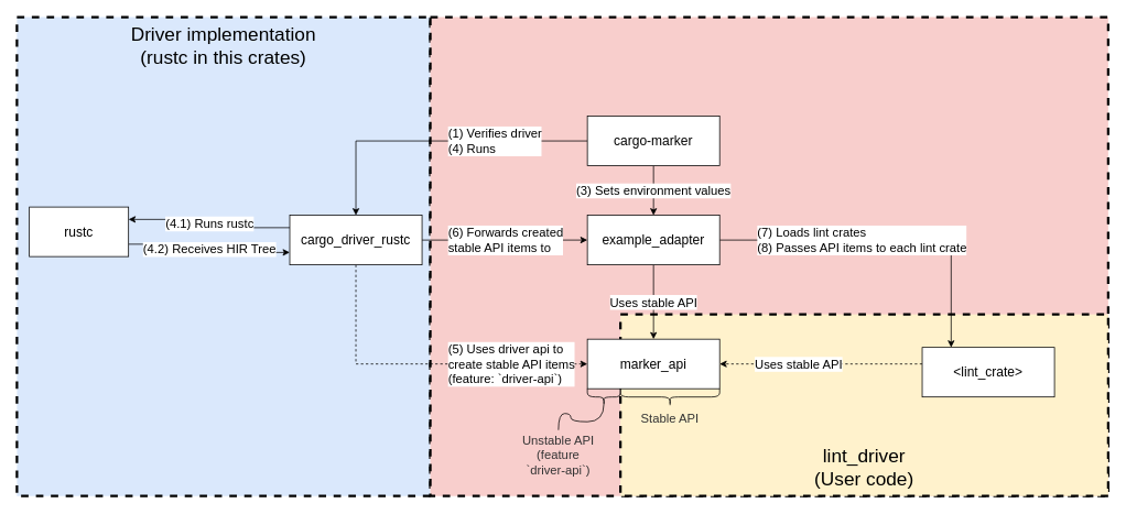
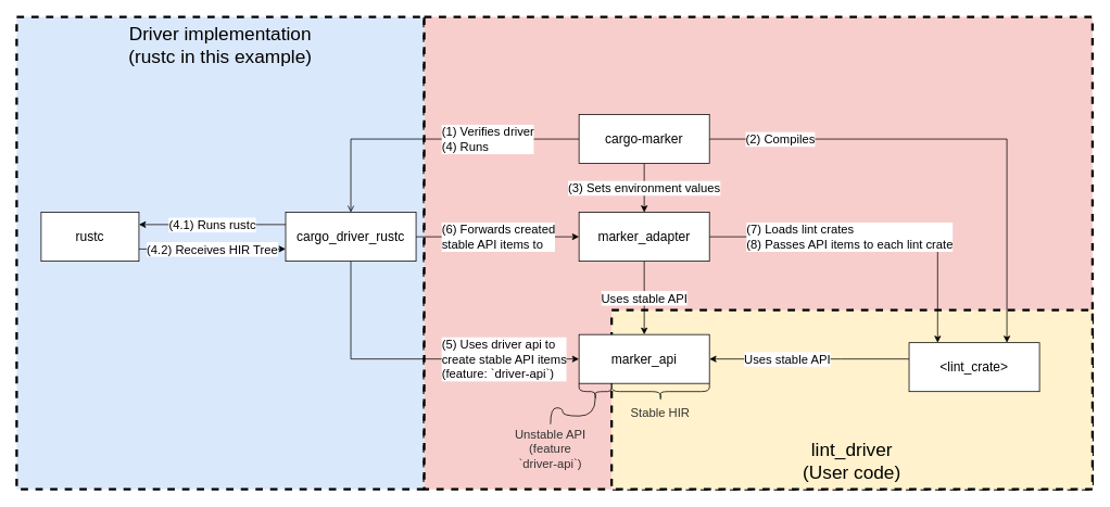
  <mxCell id="0" />
  <mxCell id="1" parent="0" />
  <mxCell id="2" value="" style="rounded=0;whiteSpace=wrap;html=1;dashed=1;strokeColor=#000000;strokeWidth=3;fillColor=#dae8fc;fontSize=15;" parent="1" vertex="1"><mxGeometry x="20" y="20" width="500" height="580" as="geometry" /></mxCell>
  <mxCell id="3" value="" style="rounded=0;whiteSpace=wrap;html=1;dashed=1;strokeColor=#000000;strokeWidth=3;fillColor=#f8cecc;fontSize=15;" parent="1" vertex="1"><mxGeometry x="520" y="20" width="820" height="580" as="geometry" /></mxCell>
  <mxCell id="4" value="" style="rounded=0;whiteSpace=wrap;html=1;fillColor=#fff2cc;strokeColor=#000000;dashed=1;strokeWidth=3;perimeterSpacing=4;fontSize=15;" parent="1" vertex="1"><mxGeometry x="750" y="380" width="590" height="220" as="geometry" /></mxCell>
  <mxCell id="5" value="(3) Sets environment values" style="edgeStyle=orthogonalEdgeStyle;rounded=0;orthogonalLoop=1;jettySize=auto;html=1;fontSize=15;" parent="1" edge="1"><mxGeometry relative="1" as="geometry"><mxPoint x="790" y="200" as="sourcePoint" /><mxPoint x="790" y="260" as="targetPoint" /></mxGeometry></mxCell>
- <mxCell id="7" value="(1) Verifies driver&lt;br style=&quot;font-size: 15px;&quot;&gt;&lt;div style=&quot;font-size: 15px;&quot;&gt;(4) Runs&lt;/div&gt;" style="edgeStyle=orthogonalEdgeStyle;rounded=0;orthogonalLoop=1;jettySize=auto;html=1;entryX=0.5;entryY=0;entryDx=0;entryDy=0;spacing=2;align=left;fontSize=15;" parent="1" source="8" target="16" edge="1"><mxGeometry x="-0.081" relative="1" as="geometry"><mxPoint as="offset" /></mxGeometry></mxCell>
+ <mxCell id="6" value="(2) Compiles" style="edgeStyle=orthogonalEdgeStyle;rounded=0;orthogonalLoop=1;jettySize=auto;html=1;entryX=0.75;entryY=0;entryDx=0;entryDy=0;align=left;fontSize=15;" parent="1" source="8" target="18" edge="1"><mxGeometry x="-0.86" relative="1" as="geometry"><mxPoint as="offset" /></mxGeometry></mxCell>
+ <mxCell id="7" value="(1) Verifies driver&lt;br style=&quot;font-size: 15px;&quot;&gt;&lt;div style=&quot;font-size: 15px;&quot;&gt;(4) Runs&lt;/div&gt;" style="edgeStyle=orthogonalEdgeStyle;rounded=0;orthogonalLoop=1;jettySize=auto;html=1;entryX=0.5;entryY=0;entryDx=0;entryDy=0;spacing=2;align=left;fontSize=15;endArrow=open;" parent="1" source="8" target="16" edge="1"><mxGeometry x="-0.081" relative="1" as="geometry"><mxPoint as="offset" /></mxGeometry></mxCell>
  <mxCell id="8" value="cargo-marker" style="rounded=0;whiteSpace=wrap;html=1;fontSize=16;fontStyle=0" parent="1" vertex="1"><mxGeometry x="710" y="140" width="160" height="60" as="geometry" /></mxCell>
  <mxCell id="9" value="marker_api" style="rounded=0;whiteSpace=wrap;html=1;fontSize=16;fontStyle=0" parent="1" vertex="1"><mxGeometry x="710" y="410" width="160" height="60" as="geometry" /></mxCell>
  <mxCell id="10" value="Uses stable API" style="edgeStyle=orthogonalEdgeStyle;rounded=0;orthogonalLoop=1;jettySize=auto;html=1;entryX=0.5;entryY=0;entryDx=0;entryDy=0;fontSize=15;" parent="1" source="12" target="9" edge="1"><mxGeometry relative="1" as="geometry" /></mxCell>
  <mxCell id="11" value="(7) Loads lint crates&lt;br style=&quot;font-size: 15px;&quot;&gt;&lt;div style=&quot;font-size: 15px;&quot;&gt;(8) Passes API items to each lint crate&lt;/div&gt;" style="edgeStyle=orthogonalEdgeStyle;rounded=0;orthogonalLoop=1;jettySize=auto;html=1;align=left;fontSize=15;" parent="1" source="12" target="18" edge="1"><mxGeometry x="-0.784" relative="1" as="geometry"><Array as="points"><mxPoint x="1150" y="290" /></Array><mxPoint as="offset" /></mxGeometry></mxCell>
- <mxCell id="12" value="example_adapter" style="rounded=0;whiteSpace=wrap;html=1;fontSize=16;fontStyle=0" parent="1" vertex="1"><mxGeometry x="710" y="260" width="160" height="60" as="geometry" /></mxCell>
- <mxCell id="13" value="(5) Uses driver api to&lt;br style=&quot;font-size: 15px;&quot;&gt;create stable API items&lt;br style=&quot;font-size: 15px;&quot;&gt;(feature: `driver-api`)" style="edgeStyle=orthogonalEdgeStyle;rounded=0;orthogonalLoop=1;jettySize=auto;html=1;entryX=0;entryY=0.5;entryDx=0;entryDy=0;align=left;fontSize=15;dashed=1;" parent="1" source="16" target="9" edge="1"><mxGeometry x="0.15" relative="1" as="geometry"><Array as="points"><mxPoint x="430" y="440" /></Array><mxPoint as="offset" /></mxGeometry></mxCell>
+ <mxCell id="12" value="marker_adapter" style="rounded=0;whiteSpace=wrap;html=1;fontSize=16;fontStyle=0" parent="1" vertex="1"><mxGeometry x="710" y="260" width="160" height="60" as="geometry" /></mxCell>
+ <mxCell id="13" value="(5) Uses driver api to&lt;br style=&quot;font-size: 15px;&quot;&gt;create stable API items&lt;br style=&quot;font-size: 15px;&quot;&gt;(feature: `driver-api`)" style="edgeStyle=orthogonalEdgeStyle;rounded=0;orthogonalLoop=1;jettySize=auto;html=1;entryX=0;entryY=0.5;entryDx=0;entryDy=0;align=left;fontSize=15;" parent="1" source="16" target="9" edge="1"><mxGeometry x="0.15" relative="1" as="geometry"><Array as="points"><mxPoint x="430" y="440" /></Array><mxPoint as="offset" /></mxGeometry></mxCell>
  <mxCell id="14" value="(6) Forwards created&lt;br style=&quot;font-size: 15px;&quot;&gt;stable API items to" style="edgeStyle=orthogonalEdgeStyle;rounded=0;orthogonalLoop=1;jettySize=auto;html=1;entryX=0;entryY=0.5;entryDx=0;entryDy=0;align=left;fontSize=15;" parent="1" source="16" target="12" edge="1"><mxGeometry x="-0.7" relative="1" as="geometry"><mxPoint as="offset" /></mxGeometry></mxCell>
  <mxCell id="15" value="(4.1) Runs rustc" style="edgeStyle=orthogonalEdgeStyle;rounded=0;orthogonalLoop=1;jettySize=auto;html=1;exitX=0;exitY=0.25;exitDx=0;exitDy=0;entryX=1;entryY=0.25;entryDx=0;entryDy=0;fontSize=15;" parent="1" source="16" target="20" edge="1"><mxGeometry relative="1" as="geometry" /></mxCell>
  <mxCell id="16" value="cargo_driver_rustc" style="rounded=0;whiteSpace=wrap;html=1;fontSize=16;fontStyle=0" parent="1" vertex="1"><mxGeometry x="350" y="260" width="160" height="60" as="geometry" /></mxCell>
- <mxCell id="17" value="Uses stable API" style="edgeStyle=orthogonalEdgeStyle;rounded=0;orthogonalLoop=1;jettySize=auto;html=1;entryX=1;entryY=0.5;entryDx=0;entryDy=0;align=left;fontSize=15;dashed=1;" parent="1" source="18" target="9" edge="1"><mxGeometry x="0.667" relative="1" as="geometry"><Array as="points"><mxPoint x="1030" y="440" /></Array><mxPoint as="offset" /></mxGeometry></mxCell>
+ <mxCell id="17" value="Uses stable API" style="edgeStyle=orthogonalEdgeStyle;rounded=0;orthogonalLoop=1;jettySize=auto;html=1;entryX=1;entryY=0.5;entryDx=0;entryDy=0;align=left;fontSize=15;" parent="1" source="18" target="9" edge="1"><mxGeometry x="0.667" relative="1" as="geometry"><Array as="points"><mxPoint x="1030" y="440" /></Array><mxPoint as="offset" /></mxGeometry></mxCell>
  <mxCell id="18" value="&amp;lt;lint_crate&amp;gt;" style="rounded=0;whiteSpace=wrap;html=1;fontSize=16;fontStyle=0" parent="1" vertex="1"><mxGeometry x="1115" y="420" width="160" height="60" as="geometry" /></mxCell>
  <mxCell id="19" value="(4.2) Receives HIR Tree" style="edgeStyle=orthogonalEdgeStyle;rounded=0;orthogonalLoop=1;jettySize=auto;html=1;exitX=1;exitY=0.75;exitDx=0;exitDy=0;entryX=0;entryY=0.75;entryDx=0;entryDy=0;fontSize=15;" parent="1" source="20" target="16" edge="1"><mxGeometry relative="1" as="geometry" /></mxCell>
- <mxCell id="20" value="rustc" style="rounded=0;whiteSpace=wrap;html=1;fontSize=16;fontStyle=0" parent="1" vertex="1"><mxGeometry x="35" y="250" width="120" height="60" as="geometry" /></mxCell>
+ <mxCell id="20" value="rustc" style="rounded=0;whiteSpace=wrap;html=1;fontSize=16;fontStyle=0" parent="1" vertex="1"><mxGeometry x="50" y="260" width="120" height="60" as="geometry" /></mxCell>
  <mxCell id="21" style="orthogonalLoop=1;jettySize=auto;html=1;exitX=0.1;exitY=0.5;exitDx=0;exitDy=0;exitPerimeter=0;entryX=0.5;entryY=0;entryDx=0;entryDy=0;fontSize=15;strokeColor=default;rounded=0;endArrow=none;endFill=0;edgeStyle=orthogonalEdgeStyle;curved=1;" parent="1" source="22" target="23" edge="1"><mxGeometry relative="1" as="geometry" /></mxCell>
  <mxCell id="22" value="" style="shape=curlyBracket;whiteSpace=wrap;html=1;rounded=1;strokeColor=#000000;strokeWidth=1;rotation=-90;fontSize=15;" parent="1" vertex="1"><mxGeometry x="720" y="460" width="20" height="40" as="geometry" /></mxCell>
  <mxCell id="23" value="&lt;font style=&quot;font-size: 15px;&quot;&gt;Unstable API&lt;br style=&quot;font-size: 15px;&quot;&gt;(feature `driver-api`)&lt;/font&gt;" style="text;html=1;align=center;verticalAlign=middle;whiteSpace=wrap;rounded=0;fillColor=none;fontColor=#333333;strokeColor=none;fontSize=15;" parent="1" vertex="1"><mxGeometry x="630" y="520" width="90" height="60" as="geometry" /></mxCell>
  <mxCell id="24" style="edgeStyle=orthogonalEdgeStyle;curved=1;rounded=0;orthogonalLoop=1;jettySize=auto;html=1;exitX=0.1;exitY=0.5;exitDx=0;exitDy=0;exitPerimeter=0;entryX=0.5;entryY=0;entryDx=0;entryDy=0;fontSize=15;endArrow=none;endFill=0;strokeColor=default;" parent="1" source="25" target="26" edge="1"><mxGeometry relative="1" as="geometry" /></mxCell>
  <mxCell id="25" value="" style="shape=curlyBracket;whiteSpace=wrap;html=1;rounded=1;strokeColor=#000000;strokeWidth=1;rotation=-90;fontSize=15;" parent="1" vertex="1"><mxGeometry x="800" y="420" width="20" height="120" as="geometry" /></mxCell>
- <mxCell id="26" value="&lt;font style=&quot;font-size: 15px;&quot;&gt;Stable API&lt;br style=&quot;font-size: 15px;&quot;&gt;&lt;/font&gt;" style="text;html=1;align=center;verticalAlign=middle;whiteSpace=wrap;rounded=0;fillColor=none;fontColor=#333333;strokeColor=none;fontSize=15;" parent="1" vertex="1"><mxGeometry x="765" y="490" width="90" height="30" as="geometry" /></mxCell>
- <mxCell id="27" value="Driver implementation&lt;br style=&quot;font-size: 23px;&quot;&gt;(rustc in this crates)" style="text;html=1;strokeColor=none;fillColor=none;align=center;verticalAlign=middle;whiteSpace=wrap;rounded=0;fontSize=23;" parent="1" vertex="1"><mxGeometry x="130" y="20" width="280" height="70" as="geometry" /></mxCell>
+ <mxCell id="26" value="&lt;font style=&quot;font-size: 15px;&quot;&gt;Stable HIR&lt;br style=&quot;font-size: 15px;&quot;&gt;&lt;/font&gt;" style="text;html=1;align=center;verticalAlign=middle;whiteSpace=wrap;rounded=0;fillColor=none;fontColor=#333333;strokeColor=none;fontSize=15;" parent="1" vertex="1"><mxGeometry x="765" y="490" width="90" height="30" as="geometry" /></mxCell>
+ <mxCell id="27" value="Driver implementation&lt;br style=&quot;font-size: 23px;&quot;&gt;(rustc in this example)" style="text;html=1;strokeColor=none;fillColor=none;align=center;verticalAlign=middle;whiteSpace=wrap;rounded=0;fontSize=23;" parent="1" vertex="1"><mxGeometry x="130" y="20" width="280" height="70" as="geometry" /></mxCell>
  <mxCell id="28" value="lint_driver&lt;br style=&quot;font-size: 23px;&quot;&gt;(User code)" style="text;html=1;strokeColor=none;fillColor=none;align=center;verticalAlign=middle;whiteSpace=wrap;rounded=0;fontSize=23;" parent="1" vertex="1"><mxGeometry x="905" y="530" width="280" height="70" as="geometry" /></mxCell>
